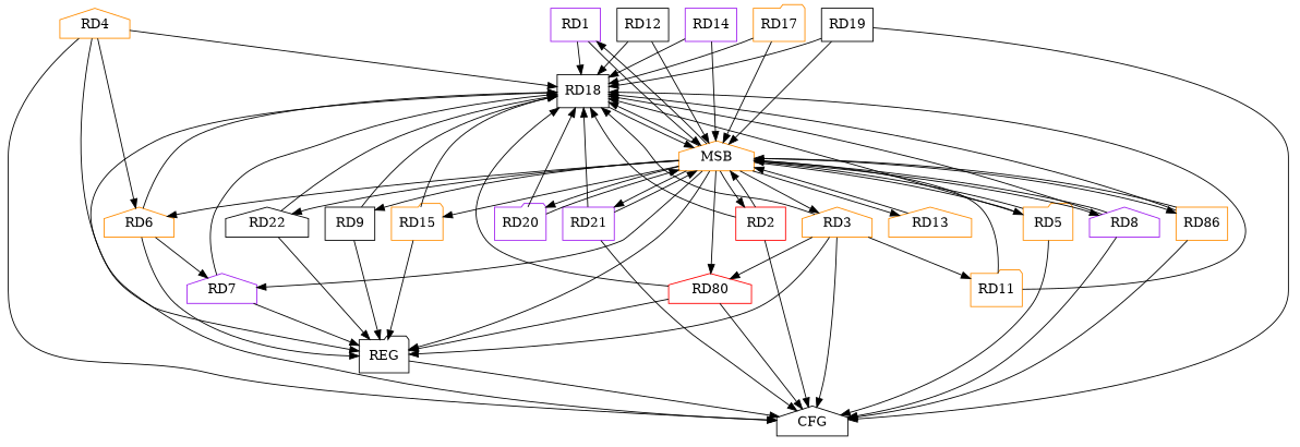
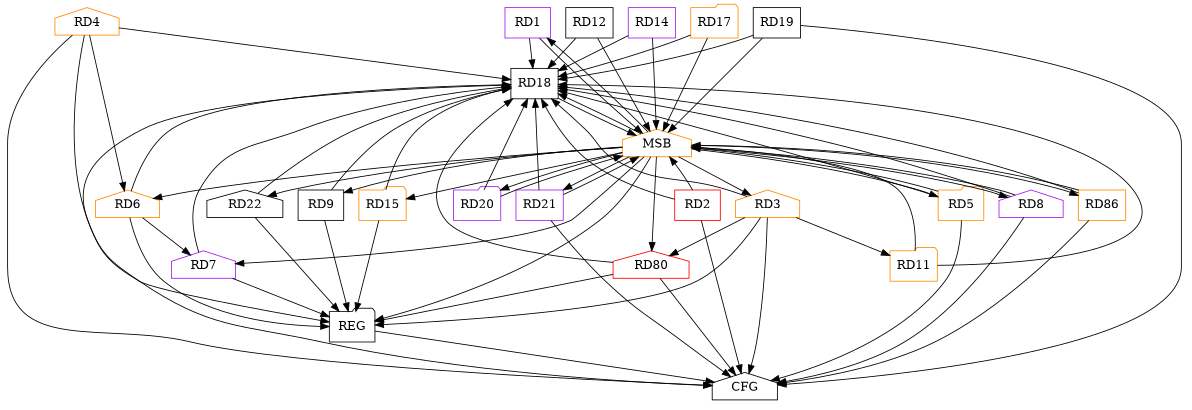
  strict digraph {
    node [color=darkorange shape=house]
    n1 [color=purple label=RD1 shape=box]
    n2 [color=black label=RD18 shape=box]
    n3 [label=MSB]
    n4 [color=black label=CFG]
    n5 [color=red label=RD2 shape=box]
    n6 [label=RD3]
    n7 [color=red label=RD80]
    n8 [color=black label=REG shape=folder]
    n9 [label=RD6]
    n10 [label=RD5 shape=folder]
    n11 [color=purple label=RD7]
    n12 [color=purple label=RD8]
    n13 [color=black label=RD9 shape=box]
-   n14 [label=RD13]
    n15 [label=RD15 shape=folder]
    n16 [label=RD86 shape=box]
    n17 [color=purple label=RD20 shape=folder]
    n18 [color=purple label=RD21 shape=box]
    n19 [color=black label=RD22]
    n20 [label=RD11 shape=folder]
    n21 [label=RD4]
    n22 [color=black label=RD12 shape=box]
    n23 [color=purple label=RD14 shape=box]
    n24 [label=RD17 shape=folder]
    n25 [color=black label=RD19 shape=box]
    n1 -> n2
    n1 -> n3
    n2 -> n3
    n2 -> n4
    n3 -> n1
    n3 -> n2
-   n3 -> n5
    n3 -> n6
    n3 -> n7
    n3 -> n8
    n3 -> n9
    n3 -> n10
    n3 -> n11
    n3 -> n12
    n3 -> n13
-   n3 -> n14
    n3 -> n15
    n3 -> n16
    n3 -> n17
    n3 -> n18
    n3 -> n19
    n5 -> n2
    n5 -> n3
    n5 -> n4
    n6 -> n2
    n6 -> n4
    n6 -> n7
    n6 -> n8
    n6 -> n20
    n7 -> n2
    n7 -> n4
    n7 -> n8
    n8 -> n4
    n9 -> n2
    n9 -> n8
    n9 -> n11
    n10 -> n2
    n10 -> n3
    n10 -> n4
    n11 -> n2
    n11 -> n8
    n12 -> n2
    n12 -> n3
    n12 -> n4
    n13 -> n2
    n13 -> n8
-   n14 -> n3
    n15 -> n2
    n15 -> n8
    n16 -> n2
    n16 -> n3
    n16 -> n4
    n17 -> n2
    n17 -> n3
    n18 -> n2
    n18 -> n3
    n18 -> n4
    n19 -> n2
    n19 -> n8
    n20 -> n2
    n20 -> n3
    n21 -> n2
    n21 -> n4
    n21 -> n8
    n21 -> n9
    n22 -> n2
    n22 -> n3
    n23 -> n2
    n23 -> n3
    n24 -> n2
    n24 -> n3
    n25 -> n2
    n25 -> n3
    n25 -> n4
  }
